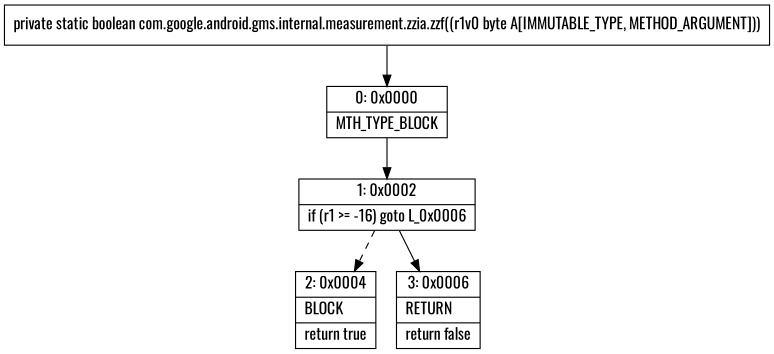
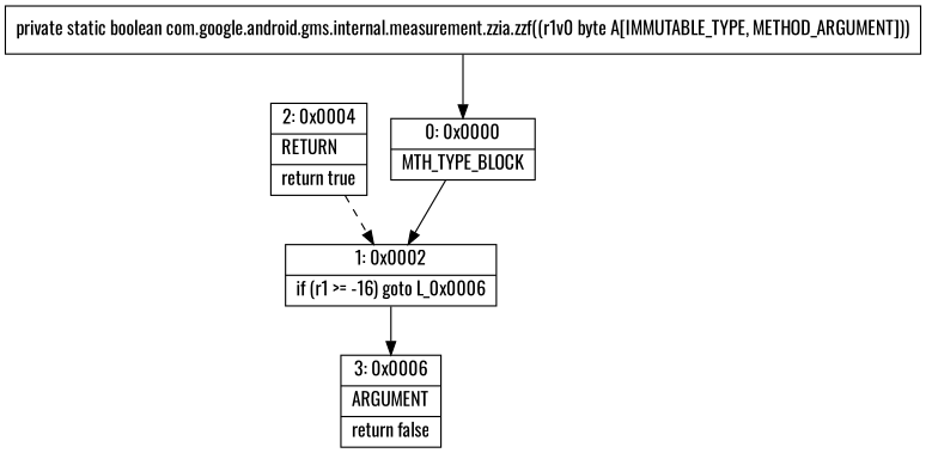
  digraph {
    fontname=Oswald
    node [fontname=Oswald shape=record]
    edge [fontname=Oswald]
    n1 [label="{0\:\ 0x0000|MTH_TYPE_BLOCK\l}"]
    n2 [label="{1\:\ 0x0002|if (r1 \>= \-16) goto L_0x0006\l}"]
-   n3 [label="{2\:\ 0x0004|BLOCK\l|return true\l}"]
-   n4 [label="{3\:\ 0x0006|RETURN\l|return false\l}"]
+   n3 [label="{2\:\ 0x0004|RETURN\l|return true\l}"]
+   n4 [label="{3\:\ 0x0006|ARGUMENT\l|return false\l}"]
    n5 [label="{private static boolean com.google.android.gms.internal.measurement.zzia.zzf((r1v0 byte A[IMMUTABLE_TYPE, METHOD_ARGUMENT])) }"]
    n1 -> n2
-   n2 -> n3 [style=dashed]
+   n3 -> n2 [style=dashed]
    n2 -> n4
    n5 -> n1
  }
